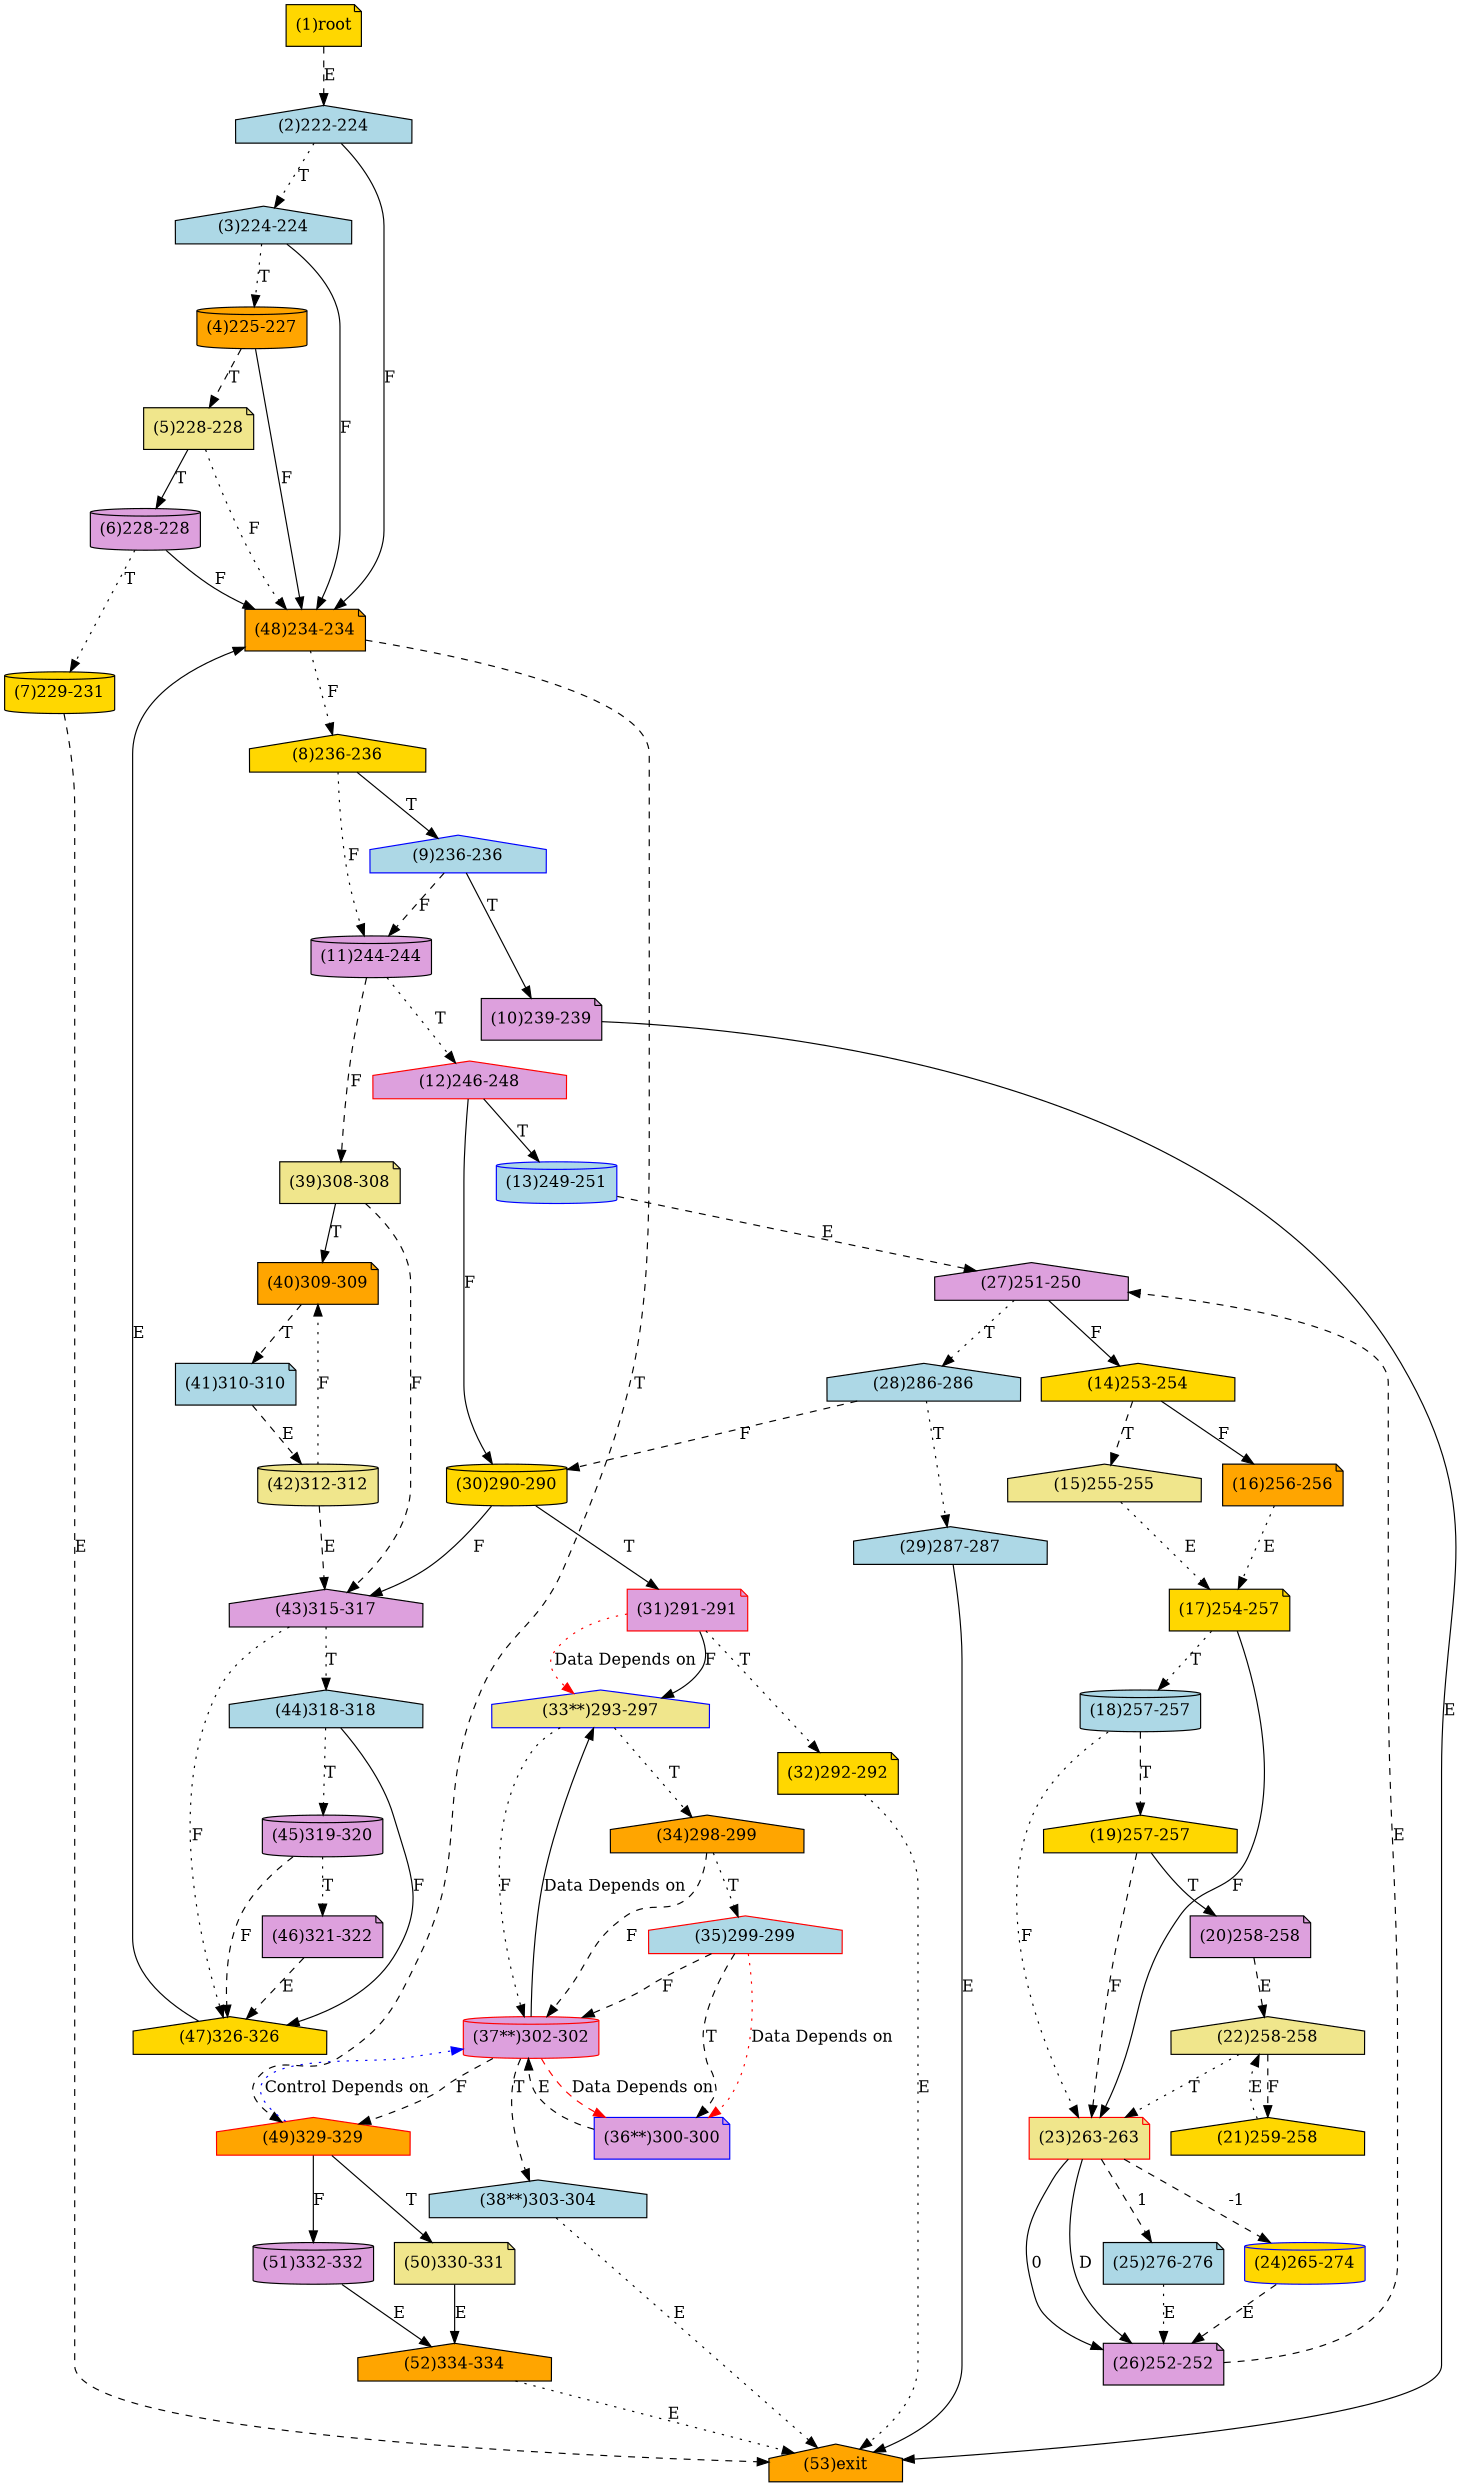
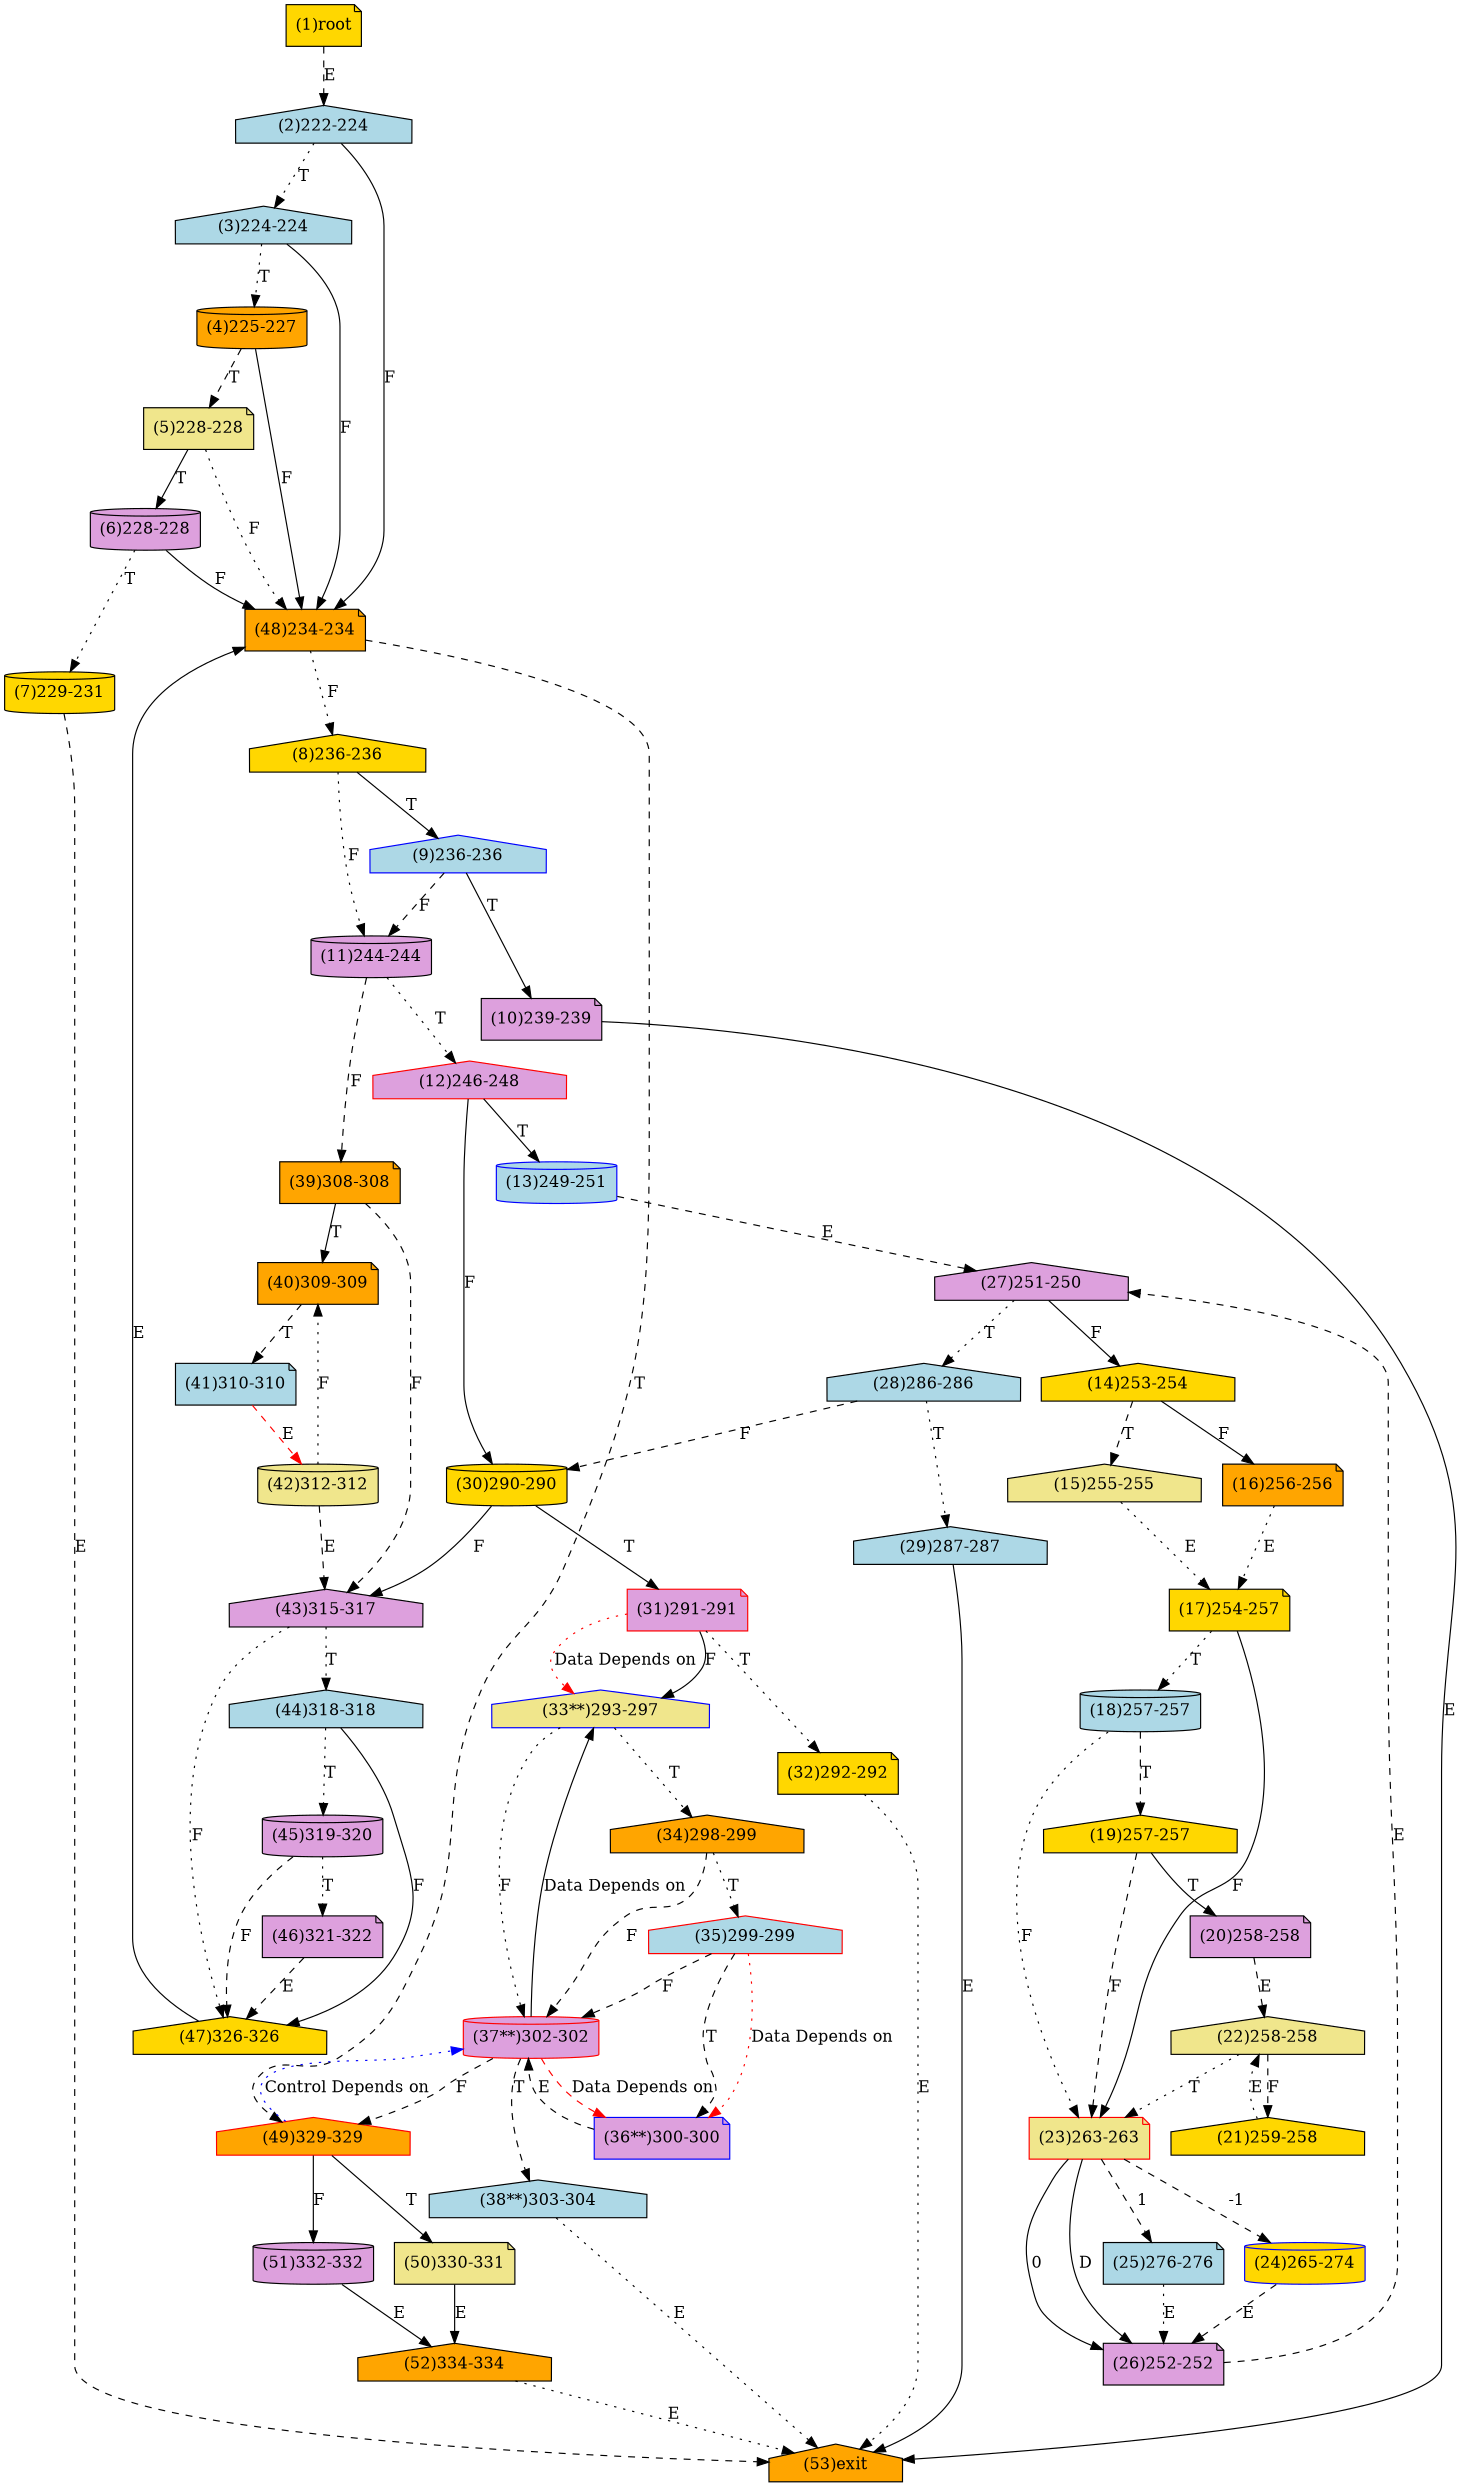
  digraph {
    node [fillcolor=plum shape=house style=filled]
    edge [style=dotted]
    n1 [fillcolor=gold label="(1)root" shape=note]
    n2 [fillcolor=lightblue label="(2)222-224"]
    n3 [fillcolor=lightblue label="(3)224-224"]
    n4 [fillcolor=orange label="(48)234-234" shape=note]
    n5 [fillcolor=orange label="(4)225-227" shape=cylinder]
    n6 [fillcolor=gold label="(8)236-236"]
    n7 [color=red fillcolor=orange label="(49)329-329"]
    n8 [fillcolor=khaki label="(5)228-228" shape=note]
    n9 [label="(6)228-228" shape=cylinder]
    n10 [fillcolor=gold label="(7)229-231" shape=cylinder]
    n11 [fillcolor=orange label="(53)exit"]
    n12 [color=blue fillcolor=lightblue label="(9)236-236"]
    n13 [label="(11)244-244" shape=cylinder]
    n14 [label="(10)239-239" shape=note]
    n15 [color=red label="(12)246-248"]
-   n16 [fillcolor=khaki label="(39)308-308" shape=note]
+   n16 [fillcolor=orange label="(39)308-308" shape=note]
    n17 [color=blue fillcolor=lightblue label="(13)249-251" shape=cylinder]
    n18 [fillcolor=gold label="(30)290-290" shape=cylinder]
    n19 [label="(43)315-317"]
    n20 [fillcolor=orange label="(40)309-309" shape=note]
    n21 [label="(27)251-250"]
    n22 [color=red label="(31)291-291" shape=note]
    n23 [fillcolor=gold label="(14)253-254"]
    n24 [fillcolor=lightblue label="(28)286-286"]
    n25 [fillcolor=khaki label="(15)255-255"]
    n26 [fillcolor=orange label="(16)256-256" shape=note]
    n27 [fillcolor=gold label="(17)254-257" shape=note]
    n28 [fillcolor=lightblue label="(18)257-257" shape=cylinder]
    n29 [color=red fillcolor=khaki label="(23)263-263" shape=note]
    n30 [fillcolor=gold label="(19)257-257"]
    n31 [fillcolor=lightblue label="(25)276-276" shape=note]
    n32 [color=blue fillcolor=gold label="(24)265-274" shape=cylinder]
    n33 [label="(26)252-252" shape=note]
    n34 [label="(20)258-258" shape=note]
    n35 [fillcolor=khaki label="(22)258-258"]
    n36 [fillcolor=gold label="(21)259-258"]
    n37 [fillcolor=lightblue label="(29)287-287"]
    n38 [fillcolor=gold label="(32)292-292" shape=note]
    n39 [color=blue fillcolor=khaki label="(33**)293-297"]
    n40 [fillcolor=orange label="(34)298-299"]
    n41 [color=red label="(37**)302-302" shape=cylinder]
    n42 [fillcolor=gold label="(47)326-326"]
    n43 [fillcolor=lightblue label="(44)318-318"]
    n44 [color=red fillcolor=lightblue label="(35)299-299"]
    n45 [color=blue label="(36**)300-300" shape=note]
    n46 [fillcolor=lightblue label="(38**)303-304"]
    n47 [fillcolor=lightblue label="(41)310-310" shape=note]
    n48 [label="(51)332-332" shape=cylinder]
    n49 [fillcolor=khaki label="(50)330-331" shape=note]
    n50 [fillcolor=khaki label="(42)312-312" shape=cylinder]
    n51 [label="(45)319-320" shape=cylinder]
    n52 [label="(46)321-322" shape=note]
    n53 [fillcolor=orange label="(52)334-334"]
    n1 -> n2 [label=E style=dashed]
    n2 -> n3 [label=T]
    n2 -> n4 [label=F style=solid]
    n3 -> n4 [label=F style=solid]
    n3 -> n5 [label=T]
    n4 -> n6 [label=F]
    n4 -> n7 [label=T style=dashed]
    n5 -> n4 [label=F style=solid]
    n5 -> n8 [label=T style=dashed]
    n6 -> n12 [label=T style=solid]
    n6 -> n13 [label=F]
    n7 -> n41 [color=blue label="Control Depends on"]
    n7 -> n48 [label=F style=solid]
    n7 -> n49 [label=T style=solid]
    n8 -> n4 [label=F]
    n8 -> n9 [label=T style=solid]
    n9 -> n4 [label=F style=solid]
    n9 -> n10 [label=T]
    n10 -> n11 [label=E style=dashed]
    n12 -> n13 [label=F style=dashed]
    n12 -> n14 [label=T style=solid]
    n13 -> n15 [label=T]
    n13 -> n16 [label=F style=dashed]
    n14 -> n11 [label=E style=solid]
    n15 -> n17 [label=T style=solid]
    n15 -> n18 [label=F style=solid]
    n16 -> n19 [label=F style=dashed]
    n16 -> n20 [label=T style=solid]
    n17 -> n21 [label=E style=dashed]
    n18 -> n19 [label=F style=solid]
    n18 -> n22 [label=T style=solid]
    n19 -> n42 [label=F]
    n19 -> n43 [label=T]
    n20 -> n47 [label=T style=dashed]
    n21 -> n23 [label=F style=solid]
    n21 -> n24 [label=T]
    n22 -> n38 [label=T]
    n22 -> n39 [label=F style=solid]
    n22 -> n39 [color=red label="Data Depends on"]
    n23 -> n25 [label=T style=dashed]
    n23 -> n26 [label=F style=solid]
    n24 -> n18 [label=F style=dashed]
    n24 -> n37 [label=T]
    n25 -> n27 [label=E]
    n26 -> n27 [label=E]
    n27 -> n28 [label=T]
    n27 -> n29 [label=F style=solid]
    n28 -> n29 [label=F]
    n28 -> n30 [label=T style=dashed]
    n29 -> n31 [label=1 style=dashed]
    n29 -> n32 [label=-1 style=dashed]
    n29 -> n33 [label=0 style=solid]
    n29 -> n33 [label=D style=solid]
    n30 -> n29 [label=F style=dashed]
    n30 -> n34 [label=T style=solid]
    n31 -> n33 [label=E]
    n32 -> n33 [label=E style=dashed]
    n33 -> n21 [label=E style=dashed]
    n34 -> n35 [label=E style=dashed]
    n35 -> n29 [label=T]
    n35 -> n36 [label=F style=dashed]
    n36 -> n35 [label=E]
    n37 -> n11 [label=E style=solid]
    n38 -> n11 [label=E]
    n39 -> n40 [label=T]
    n39 -> n41 [label=F]
    n40 -> n41 [label=F style=dashed]
    n40 -> n44 [label=T]
    n41 -> n7 [label=F style=dashed]
    n41 -> n39 [color=black label="Data Depends on" style=solid]
    n41 -> n45 [color=red label="Data Depends on" style=dashed]
    n41 -> n46 [label=T style=dashed]
    n42 -> n4 [label=E style=solid]
    n43 -> n42 [label=F style=solid]
    n43 -> n51 [label=T]
    n44 -> n41 [label=F style=dashed]
    n44 -> n45 [label=T style=dashed]
    n44 -> n45 [color=red label="Data Depends on"]
    n45 -> n41 [label=E style=dashed]
    n46 -> n11 [label=E]
-   n47 -> n50 [label=E style=dashed]
+   n47 -> n50 [label=E style=dashed color=red]
    n48 -> n53 [label=E style=solid]
    n49 -> n53 [label=E style=solid]
    n50 -> n19 [label=E style=dashed]
    n50 -> n20 [label=F]
    n51 -> n42 [label=F style=dashed]
    n51 -> n52 [label=T]
    n52 -> n42 [label=E style=dashed]
    n53 -> n11 [label=E]
  }
